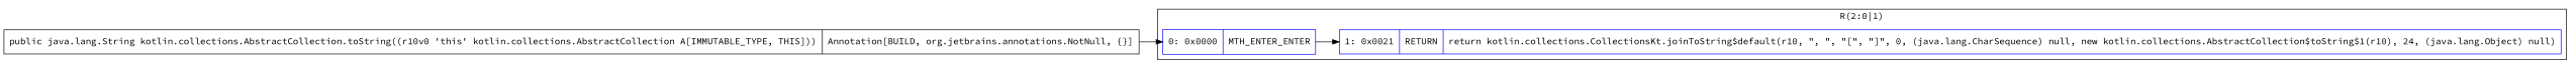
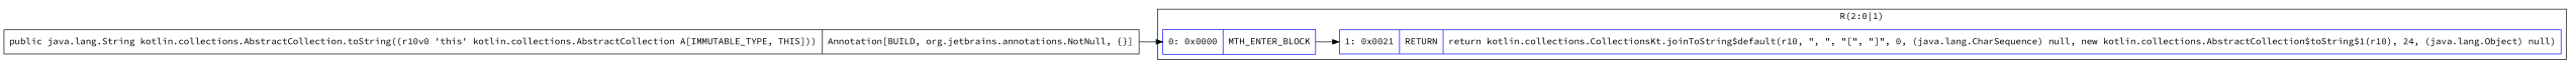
  digraph {
    rankdir=LR
    fontname="Source Code Pro"
    node [color=blue shape=record fontname="Source Code Pro"]
    edge [fontname="Source Code Pro"]
-   n1 [label="{0\:\ 0x0000|MTH_ENTER_ENTER\l}"]
+   n1 [label="{0\:\ 0x0000|MTH_ENTER_BLOCK\l}"]
    n2 [label="{1\:\ 0x0021|RETURN\l|return kotlin.collections.CollectionsKt.joinToString$default(r10, \", \", \"[\", \"]\", 0, (java.lang.CharSequence) null, new kotlin.collections.AbstractCollection$toString$1(r10), 24, (java.lang.Object) null)\l}"]
    n3 [label="{public java.lang.String kotlin.collections.AbstractCollection.toString((r10v0 'this' kotlin.collections.AbstractCollection A[IMMUTABLE_TYPE, THIS]))  | Annotation[BUILD, org.jetbrains.annotations.NotNull, \{\}]\l}" color=""]
    subgraph cluster_1 {
      label="R(2:0|1)"
      n1
      n2
    }
    n1 -> n2
    n3 -> n1
  }
